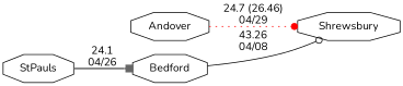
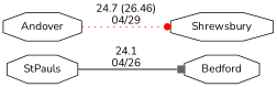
  digraph {
    fontname=Nunito
    rankdir=LR
    node [fontname=Nunito shape=octagon]
    edge [fontname=Nunito random=random weight=76]
    Bedford
    Shrewsbury
    Andover
    StPauls
-   Bedford -> Shrewsbury [arrowhead=odot color=black label="43.26\n04/08" style=solid weight=57]
    Andover -> Shrewsbury [arrowhead=dot color=red label="24.7 (26.46)\n04/29" style=dotted]
    StPauls -> Bedford [arrowhead=box color=gray40 label="24.1\n04/26" style=bold]
  }
